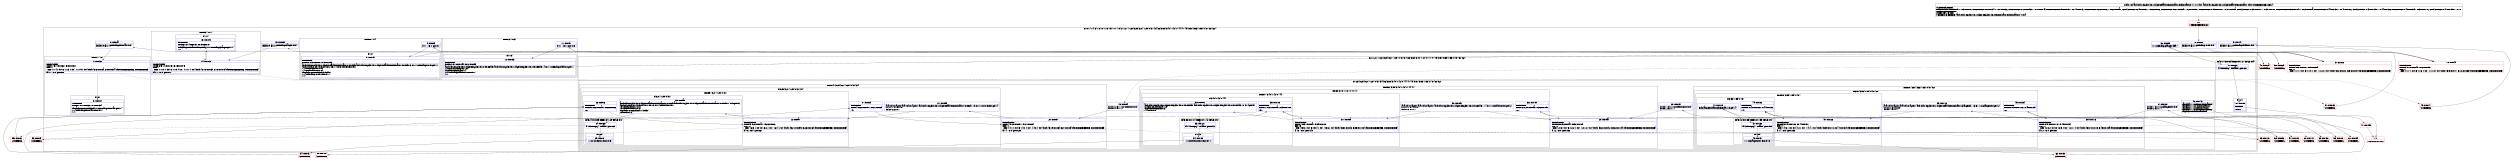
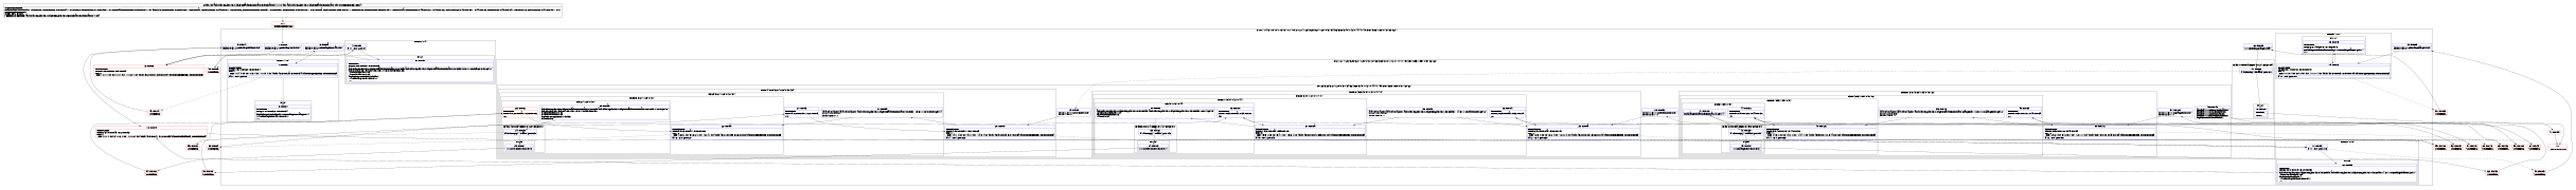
  digraph {
    node [color=blue shape=record]
    n1 [label="{5\:\ 0x000b|LOOP_END\lLOOP:0: B:3:0x0008\-\>B:5:0x000b\l|androidx.recyclerview.widget.DefaultItemAnimator$MoveInfo androidx.recyclerview.widget.DefaultItemAnimator.MoveInfo r3 = r11.mPendingMoves.get(r1)\landroid.view.View android.view.View r4 = r3.holder.itemView\lr4.setTranslationY(0.0f)\lr4.setTranslationX(0.0f)\ldispatchMoveFinished(r3.holder)\lr11.mPendingMoves.remove(r1)\lr1\-\-\l}"]
    n2 [label="{4\:\ 0x0009|if (r1 \>= 0) goto L4\l}"]
    n3 [label="{8\:\ 0x0034|LOOP_END\lLOOP:1: B:7:0x0032\-\>B:8:0x0034\l|dispatchRemoveFinished(r11.mPendingRemovals.get(r1))\lr11.mPendingRemovals.remove(r1)\lr1\-\-\l}"]
    n4 [label="{7\:\ 0x0032|LOOP_START\lLOOP:1: B:7:0x0032\-\>B:8:0x0034\lPHI: r1 \l  PHI: (r1v4 'i' int) = (r1v3 'i' int), (r1v19 'i' int) binds: [B:6:0x002a, B:8:0x0034] A[DONT_GENERATE, DONT_INLINE]\l|if (r1 \>= 0) goto L8\l}"]
    n5 [label="{12\:\ 0x0053|LOOP_END\lLOOP:2: B:10:0x004f\-\>B:12:0x0053\l|androidx.recyclerview.widget.RecyclerView$ViewHolder androidx.recyclerview.widget.RecyclerView.ViewHolder r4 = r11.mPendingAdditions.get(r1)\lr4.itemView.setAlpha(1.0f)\ldispatchAddFinished(r4)\lr11.mPendingAdditions.remove(r1)\lr1\-\-\l}"]
    n6 [label="{11\:\ 0x0051|if (r1 \>= 0) goto L13\l}"]
    n7 [label="{15\:\ 0x0075|LOOP_END\lLOOP:3: B:14:0x0073\-\>B:15:0x0075\l|endChangeAnimationIfNecessary(r11.mPendingChanges.get(r1))\lr1\-\-\l}"]
    n8 [label="{14\:\ 0x0073|LOOP_START\lLOOP:3: B:14:0x0073\-\>B:15:0x0075\lPHI: r1 \l  PHI: (r1v10 'i' int) = (r1v9 'i' int), (r1v17 'i' int) binds: [B:13:0x006b, B:15:0x0075] A[DONT_GENERATE, DONT_INLINE]\l|if (r1 \>= 0) goto L17\l}"]
    n9 [label="{18\:\ 0x008e|RETURN\l|return\l}"]
    n10 [label="{17\:\ 0x008c|if (isRunning() == false) goto L21\l}"]
    n11 [label="{25\:\ 0x00c7|r11.mMovesList.remove(r5)\l}"]
    n12 [label="{24\:\ 0x00c5|if (r5.isEmpty() != false) goto L29\l}"]
    n13 [label="{23\:\ 0x00a9|androidx.recyclerview.widget.DefaultItemAnimator$MoveInfo androidx.recyclerview.widget.DefaultItemAnimator.MoveInfo r7 = r5.get(r6)\landroid.view.View android.view.View r9 = r7.holder.itemView\lr9.setTranslationY(0.0f)\lr9.setTranslationX(0.0f)\ldispatchMoveFinished(r7.holder)\lr5.remove(r6)\l}"]
-   n14 [label="{26\:\ 0x00cc|LOOP_END\lLOOP:5: B:22:0x00a7\-\>B:26:0x00cc\l|r6\-\-\l}"]
+   n14 [color=red label="{26\:\ 0x00cc|LOOP_END\lLOOP:5: B:22:0x00a7\-\>B:26:0x00cc\l|r6\-\-\l}"]
    n15 [label="{22\:\ 0x00a7|LOOP_START\lLOOP:5: B:22:0x00a7\-\>B:26:0x00cc\lPHI: r6 \l  PHI: (r6v3 'j' int) = (r6v2 'j' int), (r6v4 'j' int) binds: [B:21:0x0099, B:26:0x00cc] A[DONT_GENERATE, DONT_INLINE]\l|if (r6 \>= 0) goto L27\l}"]
    n16 [label="{21\:\ 0x0099|java.util.ArrayList java.util.ArrayList\<androidx.recyclerview.widget.DefaultItemAnimator.MoveInfo\> r5 = r11.mMovesList.get(r4)\lint int r0 = r5.size()\lint int r6 = r0 \- 1\l}"]
    n17 [label="{27\:\ 0x00cf|LOOP_END\lLOOP:4: B:20:0x0097\-\>B:27:0x00cf\l|r4\-\-\l}"]
    n18 [label="{20\:\ 0x0097|LOOP_START\lLOOP:4: B:20:0x0097\-\>B:27:0x00cf\lPHI: r4 \l  PHI: (r4v1 'i' int) = (r4v0 'i' int), (r4v8 'i' int) binds: [B:19:0x008f, B:27:0x00cf] A[DONT_GENERATE, DONT_INLINE]\l|if (r4 \>= 0) goto L25\l}"]
    n19 [label="{34\:\ 0x0103|r11.mAdditionsList.remove(r4)\l}"]
    n20 [label="{33\:\ 0x0101|if (r4.isEmpty() != false) goto L42\l}"]
    n21 [label="{32\:\ 0x00ec|androidx.recyclerview.widget.RecyclerView$ViewHolder androidx.recyclerview.widget.RecyclerView.ViewHolder r6 = r4.get(r5)\lr6.itemView.setAlpha(1.0f)\ldispatchAddFinished(r6)\lr4.remove(r5)\l}"]
    n22 [label="{35\:\ 0x0108|LOOP_END\lLOOP:7: B:31:0x00ea\-\>B:35:0x0108\l|r5\-\-\l}"]
    n23 [label="{31\:\ 0x00ea|LOOP_START\lLOOP:7: B:31:0x00ea\-\>B:35:0x0108\lPHI: r5 \l  PHI: (r5v5 'j' int) = (r5v4 'j' int), (r5v6 'j' int) binds: [B:30:0x00dc, B:35:0x0108] A[DONT_GENERATE, DONT_INLINE]\l|if (r5 \>= 0) goto L40\l}"]
    n24 [label="{30\:\ 0x00dc|java.util.ArrayList java.util.ArrayList\<androidx.recyclerview.widget.RecyclerView.ViewHolder\> r4 = r11.mAdditionsList.get(r2)\lint int r0 = r4.size()\lint int r5 = r0 \- 1\l}"]
    n25 [label="{36\:\ 0x010b|LOOP_END\lLOOP:6: B:29:0x00da\-\>B:36:0x010b\l|r2\-\-\l}"]
    n26 [label="{29\:\ 0x00da|LOOP_START\lLOOP:6: B:29:0x00da\-\>B:36:0x010b\lPHI: r2 \l  PHI: (r2v3 'i' int) = (r2v2 'i' int), (r2v12 'i' int) binds: [B:28:0x00d2, B:36:0x010b] A[DONT_GENERATE, DONT_INLINE]\l|if (r2 \>= 0) goto L38\l}"]
    n27 [label="{43\:\ 0x0137|r11.mChangesList.remove(r3)\l}"]
    n28 [label="{42\:\ 0x0135|if (r3.isEmpty() != false) goto L55\l}"]
    n29 [label="{41\:\ 0x0128|endChangeAnimationIfNecessary(r3.get(r4))\l}"]
    n30 [label="{44\:\ 0x013c|LOOP_END\lLOOP:9: B:40:0x0126\-\>B:44:0x013c\l|r4\-\-\l}"]
    n31 [label="{40\:\ 0x0126|LOOP_START\lLOOP:9: B:40:0x0126\-\>B:44:0x013c\lPHI: r4 \l  PHI: (r4v3 'j' int) = (r4v2 'j' int), (r4v4 'j' int) binds: [B:39:0x0118, B:44:0x013c] A[DONT_GENERATE, DONT_INLINE]\l|if (r4 \>= 0) goto L53\l}"]
    n32 [label="{39\:\ 0x0118|java.util.ArrayList java.util.ArrayList\<androidx.recyclerview.widget.DefaultItemAnimator.ChangeInfo\> r3 = r11.mChangesList.get(r2)\lint int r0 = r3.size()\lint int r4 = r0 \- 1\l}"]
    n33 [label="{45\:\ 0x013f|LOOP_END\lLOOP:8: B:38:0x0116\-\>B:45:0x013f\l|r2\-\-\l}"]
    n34 [label="{38\:\ 0x0116|LOOP_START\lLOOP:8: B:38:0x0116\-\>B:45:0x013f\lPHI: r2 \l  PHI: (r2v6 'i' int) = (r2v5 'i' int), (r2v11 'i' int) binds: [B:37:0x010e, B:45:0x013f] A[DONT_GENERATE, DONT_INLINE]\l|if (r2 \>= 0) goto L51\l}"]
    n35 [label="{19\:\ 0x008f|int int r1 = r11.mMovesList.size()\lint int r4 = r1 \- 1\l}"]
    n36 [label="{28\:\ 0x00d2|int int r1 = r11.mAdditionsList.size()\lint int r2 = r1 \- 1\l}"]
    n37 [label="{37\:\ 0x010e|int int r1 = r11.mChangesList.size()\lint int r2 = r1 \- 1\l}"]
    n38 [label="{46\:\ 0x0142|cancelAll(r11.mRemoveAnimations)\lcancelAll(r11.mMoveAnimations)\lcancelAll(r11.mAddAnimations)\lcancelAll(r11.mChangeAnimations)\ldispatchAnimationsFinished()\l}"]
    n39 [label="{2\:\ 0x0000|int int r0 = r11.mPendingMoves.size()\lint int r1 = r0 \- 1\l}"]
    n40 [label="{6\:\ 0x002a|int int r0 = r11.mPendingRemovals.size()\lint int r1 = r0 \- 1\l}"]
    n41 [label="{9\:\ 0x0047|int int r0 = r11.mPendingAdditions.size()\lint int r1 = r0 \- 1\l}"]
    n42 [label="{13\:\ 0x006b|int int r0 = r11.mPendingChanges.size()\lint int r1 = r0 \- 1\l}"]
    n43 [label="{16\:\ 0x0083|r11.mPendingChanges.clear()\l}"]
    n44 [color=red label="{3\:\ 0x0008|LOOP_START\lLOOP:0: B:3:0x0008\-\>B:5:0x000b\lPHI: r1 \l  PHI: (r1v1 'i' int) = (r1v0 'i' int), (r1v20 'i' int) binds: [B:2:0x0000, B:5:0x000b] A[DONT_GENERATE, DONT_INLINE]\l}"]
    n45 [color=red label="{48\:\ 0x002a|SYNTHETIC\l}"]
    n46 [color=red label="{49\:\ 0x0047|SYNTHETIC\l}"]
    n47 [color=red label="{10\:\ 0x004f|LOOP_START\lLOOP:2: B:10:0x004f\-\>B:12:0x0053\lPHI: r1 \l  PHI: (r1v7 'i' int) = (r1v6 'i' int), (r1v18 'i' int) binds: [B:9:0x0047, B:12:0x0053] A[DONT_GENERATE, DONT_INLINE]\l}"]
    n48 [color=red label="{50\:\ 0x006b|SYNTHETIC\l}"]
    n49 [color=red label="{51\:\ 0x0083|SYNTHETIC\l}"]
    n50 [color=red label="{1\:\ ?|MTH_EXIT_BLOCK\l}"]
    n51 [color=red label="{54\:\ 0x00cc|SYNTHETIC\l}"]
    n52 [color=red label="{55\:\ 0x00cc|SYNTHETIC\l}"]
    n53 [color=red label="{53\:\ 0x00cf|SYNTHETIC\l}"]
    n54 [color=red label="{52\:\ 0x00d2|SYNTHETIC\l}"]
    n55 [color=red label="{58\:\ 0x0108|SYNTHETIC\l}"]
    n56 [color=red label="{59\:\ 0x0108|SYNTHETIC\l}"]
    n57 [color=red label="{57\:\ 0x010b|SYNTHETIC\l}"]
    n58 [color=red label="{56\:\ 0x010e|SYNTHETIC\l}"]
    n59 [color=red label="{62\:\ 0x013c|SYNTHETIC\l}"]
    n60 [color=red label="{63\:\ 0x013c|SYNTHETIC\l}"]
    n61 [color=red label="{61\:\ 0x013f|SYNTHETIC\l}"]
    n62 [color=red label="{60\:\ 0x0142|SYNTHETIC\l}"]
    n63 [color=red label="{47\:\ 0x0159}"]
    n64 [color=red label="{0\:\ ?|MTH_ENTER_BLOCK\l}"]
    n65 [label="{public void androidx.recyclerview.widget.DefaultItemAnimator.endAnimations((r11v0 'this' androidx.recyclerview.widget.DefaultItemAnimator A[IMMUTABLE_TYPE, THIS]))  | USE_LINES_HINTS\lBACK_EDGE: B:5:0x000b \-\> B:3:0x0008, BACK_EDGE: B:8:0x0034 \-\> B:7:0x0032, BACK_EDGE: B:12:0x0053 \-\> B:10:0x004f, BACK_EDGE: B:15:0x0075 \-\> B:14:0x0073, BACK_EDGE: B:26:0x00cc \-\> B:22:0x00a7, CROSS_EDGE: B:24:0x00c5 \-\> B:26:0x00cc, BACK_EDGE: B:27:0x00cf \-\> B:20:0x0097, BACK_EDGE: B:35:0x0108 \-\> B:31:0x00ea, CROSS_EDGE: B:33:0x0101 \-\> B:35:0x0108, BACK_EDGE: B:36:0x010b \-\> B:29:0x00da, BACK_EDGE: B:44:0x013c \-\> B:40:0x0126, CROSS_EDGE: B:42:0x0135 \-\> B:44:0x013c, BACK_EDGE: B:45:0x013f \-\> B:38:0x0116, CROSS_EDGE: B:47:0x0159 \-\> B:1:?\lINLINE_NOT_NEEDED\lTYPE_VARS: EMPTY\lMETHOD_OVERRIDE: [androidx.recyclerview.widget.RecyclerView.ItemAnimator.endAnimations():void]\l}" color=""]
    subgraph cluster_1 {
      label="R(10:1|(1:4)|6|(1:8)|10|(1:13)|15|(1:17)|19|(2:(1:21)|(7:23|(3:25|(3:27|(1:29)(0)|31)|34)|36|(3:38|(3:40|(1:42)(0)|44)|47)|49|(3:51|(3:53|(1:55)(0)|57)|60)|62)))"
      n39
      n40
      n41
      n42
      n43
      subgraph cluster_2 {
        label="LOOP:0: (1:4)"
        n2
        subgraph cluster_3 {
          label="R(1:2)"
          n1
        }
      }
      subgraph cluster_4 {
        label="LOOP:1: (1:8)"
        n4
        subgraph cluster_5 {
          label="R(1:8)"
          n3
        }
      }
      subgraph cluster_6 {
        label="LOOP:2: (1:13)"
        n6
        subgraph cluster_7 {
          label="R(1:13)"
          n5
        }
      }
      subgraph cluster_8 {
        label="LOOP:3: (1:17)"
        n8
        subgraph cluster_9 {
          label="R(1:17)"
          n7
        }
      }
      subgraph cluster_10 {
        label="R(2:(1:21)|(7:23|(3:25|(3:27|(1:29)(0)|31)|34)|36|(3:38|(3:40|(1:42)(0)|44)|47)|49|(3:51|(3:53|(1:55)(0)|57)|60)|62))"
        subgraph cluster_11 {
          label="IF [B:17:0x008c] THEN: R(1:21) ELSE: null"
          n10
          subgraph cluster_12 {
            label="R(1:21)"
            n9
          }
        }
        subgraph cluster_13 {
          label="R(7:23|(3:25|(3:27|(1:29)(0)|31)|34)|36|(3:38|(3:40|(1:42)(0)|44)|47)|49|(3:51|(3:53|(1:55)(0)|57)|60)|62)"
          n35
          n36
          n37
          n38
          subgraph cluster_14 {
            label="LOOP:4: (3:25|(3:27|(1:29)(0)|31)|34)"
            n18
            subgraph cluster_15 {
              label="R(3:25|(3:27|(1:29)(0)|31)|34)"
              n16
              n17
              subgraph cluster_16 {
                label="LOOP:5: (3:27|(1:29)(0)|31)"
                n15
                subgraph cluster_17 {
                  label="R(3:27|(1:29)(0)|31)"
                  n13
                  n14
                  subgraph cluster_18 {
                    label="IF [B:24:0x00c5] THEN: R(1:29) ELSE: R(0)"
                    n12
                    subgraph cluster_19 {
                      label="R(1:29)"
                      n11
                    }
                    subgraph cluster_20 {
                      label="R(0)"
                    }
                  }
                }
              }
            }
          }
          subgraph cluster_21 {
            label="LOOP:6: (3:38|(3:40|(1:42)(0)|44)|47)"
            n26
            subgraph cluster_22 {
              label="R(3:38|(3:40|(1:42)(0)|44)|47)"
              n24
              n25
              subgraph cluster_23 {
                label="LOOP:7: (3:40|(1:42)(0)|44)"
                n23
                subgraph cluster_24 {
                  label="R(3:40|(1:42)(0)|44)"
                  n21
                  n22
                  subgraph cluster_25 {
                    label="IF [B:33:0x0101] THEN: R(1:42) ELSE: R(0)"
                    n20
                    subgraph cluster_26 {
                      label="R(1:42)"
                      n19
                    }
                    subgraph cluster_27 {
                      label="R(0)"
                    }
                  }
                }
              }
            }
          }
          subgraph cluster_28 {
            label="LOOP:8: (3:51|(3:53|(1:55)(0)|57)|60)"
            n34
            subgraph cluster_29 {
              label="R(3:51|(3:53|(1:55)(0)|57)|60)"
              n32
              n33
              subgraph cluster_30 {
                label="LOOP:9: (3:53|(1:55)(0)|57)"
                n31
                subgraph cluster_31 {
                  label="R(3:53|(1:55)(0)|57)"
                  n29
                  n30
                  subgraph cluster_32 {
                    label="IF [B:42:0x0135] THEN: R(1:55) ELSE: R(0)"
                    n28
                    subgraph cluster_33 {
                      label="R(1:55)"
                      n27
                    }
                    subgraph cluster_34 {
                      label="R(0)"
                    }
                  }
                }
              }
            }
          }
        }
      }
    }
    n1 -> n44
    n2 -> n1
    n2 -> n45 [style=dashed]
    n4 -> n3
    n4 -> n46 [style=dashed]
    n5 -> n47
    n6 -> n5
    n6 -> n48 [style=dashed]
    n7 -> n8
    n8 -> n7
    n8 -> n49 [style=dashed]
    n9 -> n50
    n10 -> n9
    n10 -> n35 [style=dashed]
    n11 -> n51
    n12 -> n11
    n12 -> n52 [style=dashed]
    n13 -> n12
    n14 -> n15
-   n15 -> n13
+   n15 -> n6
    n15 -> n53 [style=dashed]
    n16 -> n15
    n17 -> n18
    n18 -> n16
    n18 -> n54 [style=dashed]
    n19 -> n55
    n20 -> n19
    n20 -> n56 [style=dashed]
    n21 -> n20
    n22 -> n23
    n23 -> n21
    n23 -> n57 [style=dashed]
    n24 -> n23
    n24 -> n26
    n25 -> n26
    n26 -> n58 [style=dashed]
    n27 -> n59
    n28 -> n27
    n28 -> n60 [style=dashed]
    n29 -> n28
    n30 -> n31
    n31 -> n29
    n31 -> n61 [style=dashed]
    n32 -> n31
    n33 -> n34
    n34 -> n32
    n34 -> n62 [style=dashed]
    n35 -> n18
    n36 -> n26
    n37 -> n34
    n38 -> n63
    n39 -> n44
    n40 -> n4
    n41 -> n47
    n42 -> n8
    n43 -> n10
    n44 -> n2
    n45 -> n40
    n46 -> n41
    n47 -> n6
    n48 -> n42
    n49 -> n43
    n51 -> n14
    n52 -> n14
    n53 -> n17
    n54 -> n36
    n55 -> n22
    n56 -> n22
    n57 -> n25
    n58 -> n37
    n59 -> n30
    n60 -> n30
    n61 -> n33
    n63 -> n50
    n64 -> n39
    n65 -> n64
  }
